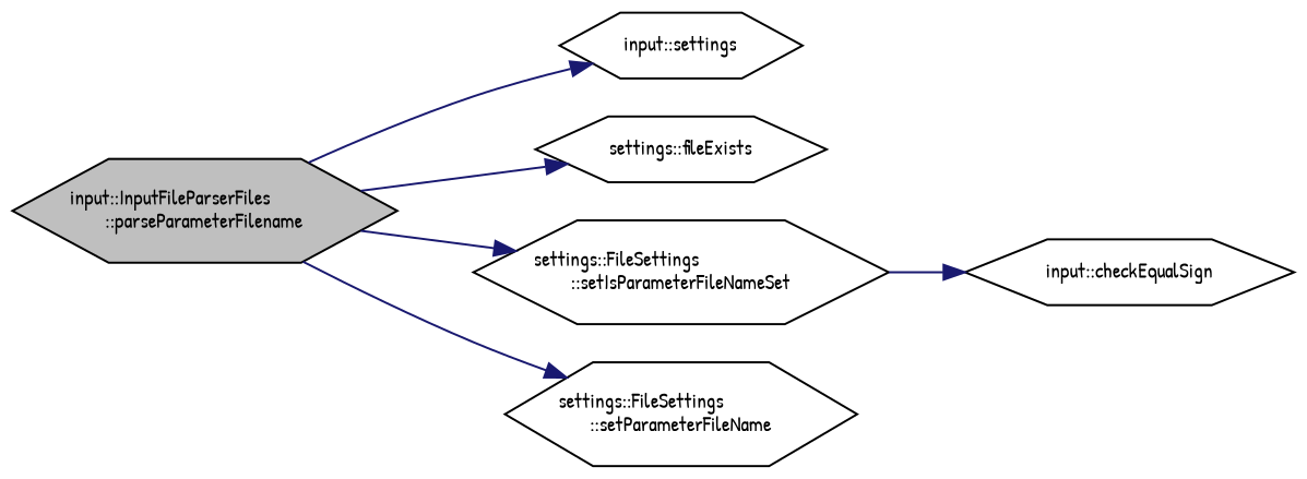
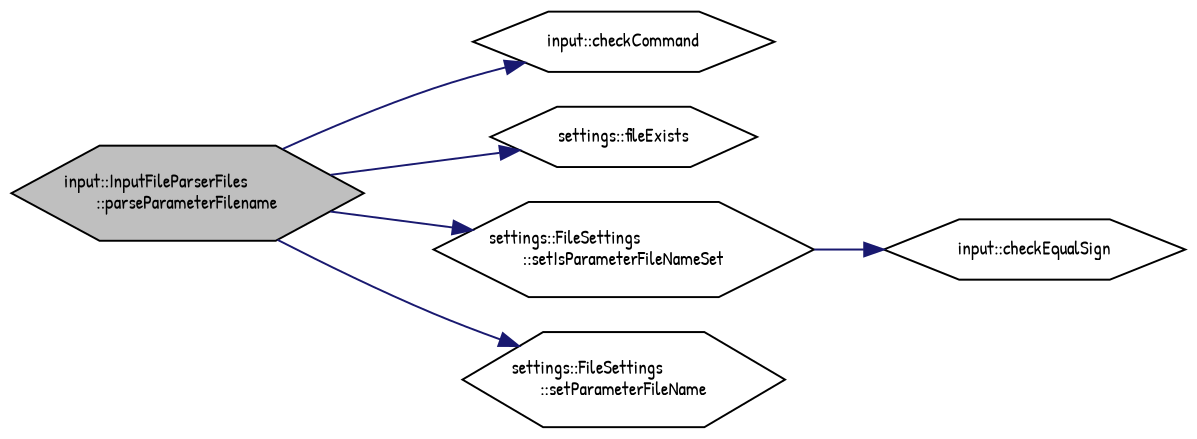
  digraph {
    fontname="Patrick Hand"
    rankdir=LR
    node [color=black fillcolor=white fontname="Patrick Hand" fontsize=10 shape=hexagon style=filled]
    edge [color=midnightblue fontname="Patrick Hand" fontsize=10 labelfontname=Helvetica labelfontsize=10 style=solid]
    n1 [fillcolor=grey75 fontcolor=black height=0.2 label="input::InputFileParserFiles\l::parseParameterFilename" width=0.4]
-   n2 [height=0.2 label="input::settings" width=0.4]
+   n2 [height=0.2 label="input::checkCommand" width=0.4]
    n3 [height=0.2 label="settings::fileExists" width=0.4]
    n4 [height=0.2 label="settings::FileSettings\l::setIsParameterFileNameSet" width=0.4]
    n5 [height=0.2 label="settings::FileSettings\l::setParameterFileName" width=0.4]
    n6 [height=0.2 label="input::checkEqualSign" width=0.4]
    n1 -> n2
    n1 -> n3
    n1 -> n4
    n1 -> n5
    n4 -> n6
  }
